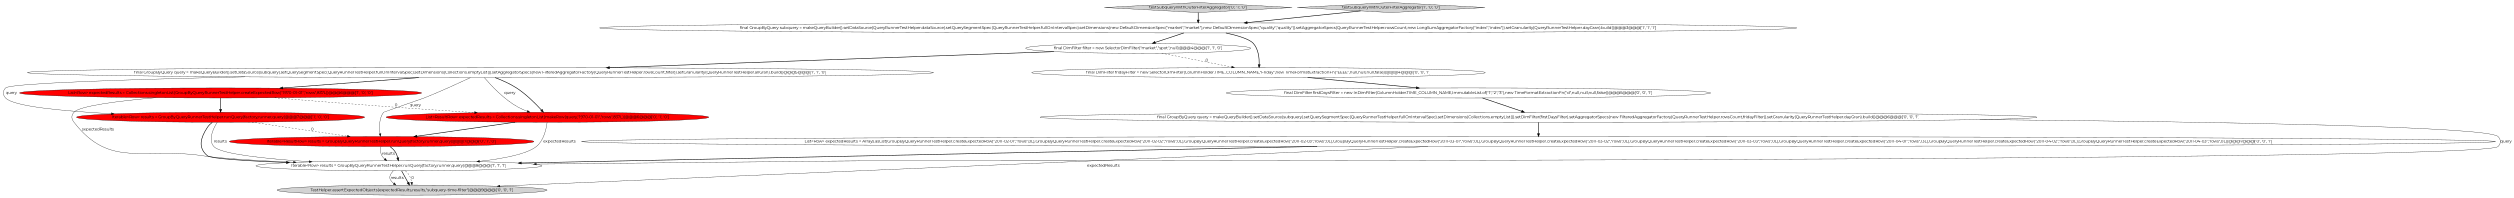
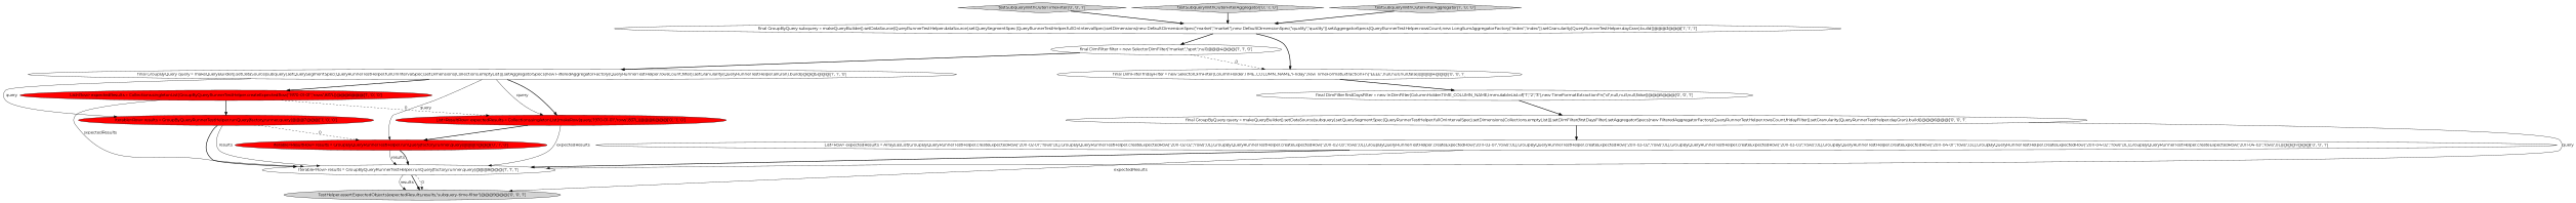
  digraph {
    fontname=Montserrat
    node [fillcolor=white shape=ellipse style=filled fontname=Montserrat]
    edge [style=bold fontname=Montserrat]
    n1 [fillcolor=red label="List<ResultRow> expectedResults = Collections.singletonList(makeRow(query,\"1970-01-01\",\"rows\",837L))@@@6@@@['0', '1', '0']"]
    n2 [fillcolor=red label="Iterable<ResultRow> results = GroupByQueryRunnerTestHelper.runQuery(factory,runner,query)@@@7@@@['0', '1', '0']"]
    n3 [label="Iterable<Row> results = GroupByQueryRunnerTestHelper.runQuery(factory,runner,query)@@@8@@@['1', '1', '1']"]
    n4 [label="final GroupByQuery query = makeQueryBuilder().setDataSource(subquery).setQuerySegmentSpec(QueryRunnerTestHelper.fullOnIntervalSpec).setDimensions(Collections.emptyList()).setDimFilter(firstDaysFilter).setAggregatorSpecs(new FilteredAggregatorFactory(QueryRunnerTestHelper.rowsCount,fridayFilter)).setGranularity(QueryRunnerTestHelper.dayGran).build()@@@6@@@['0', '0', '1']"]
    n5 [label="List<Row> expectedResults = Arrays.asList(GroupByQueryRunnerTestHelper.createExpectedRow(\"2011-02-01\",\"rows\",0L),GroupByQueryRunnerTestHelper.createExpectedRow(\"2011-02-02\",\"rows\",0L),GroupByQueryRunnerTestHelper.createExpectedRow(\"2011-02-03\",\"rows\",0L),GroupByQueryRunnerTestHelper.createExpectedRow(\"2011-03-01\",\"rows\",0L),GroupByQueryRunnerTestHelper.createExpectedRow(\"2011-03-02\",\"rows\",0L),GroupByQueryRunnerTestHelper.createExpectedRow(\"2011-03-03\",\"rows\",0L),GroupByQueryRunnerTestHelper.createExpectedRow(\"2011-04-01\",\"rows\",13L),GroupByQueryRunnerTestHelper.createExpectedRow(\"2011-04-02\",\"rows\",0L),GroupByQueryRunnerTestHelper.createExpectedRow(\"2011-04-03\",\"rows\",0L))@@@7@@@['0', '0', '1']"]
    n6 [fillcolor=lightgray label="TestHelper.assertExpectedObjects(expectedResults,results,\"subquery-time-filter\")@@@9@@@['0', '0', '1']"]
+   n7 [fillcolor=lightgray label="testSubqueryWithOuterTimeFilter['0', '0', '1']" shape=diamond]
    n8 [label="final GroupByQuery subquery = makeQueryBuilder().setDataSource(QueryRunnerTestHelper.dataSource).setQuerySegmentSpec(QueryRunnerTestHelper.fullOnIntervalSpec).setDimensions(new DefaultDimensionSpec(\"market\",\"market\"),new DefaultDimensionSpec(\"quality\",\"quality\")).setAggregatorSpecs(QueryRunnerTestHelper.rowsCount,new LongSumAggregatorFactory(\"index\",\"index\")).setGranularity(QueryRunnerTestHelper.dayGran).build()@@@3@@@['1', '1', '1']"]
    n9 [label="final DimFilter fridayFilter = new SelectorDimFilter(ColumnHolder.TIME_COLUMN_NAME,\"Friday\",new TimeFormatExtractionFn(\"EEEE\",null,null,null,false))@@@4@@@['0', '0', '1']"]
    n10 [label="final DimFilter firstDaysFilter = new InDimFilter(ColumnHolder.TIME_COLUMN_NAME,ImmutableList.of(\"1\",\"2\",\"3\"),new TimeFormatExtractionFn(\"d\",null,null,null,false))@@@5@@@['0', '0', '1']"]
    n11 [fillcolor=lightgray label="testSubqueryWithOuterFilterAggregator['0', '1', '0']" shape=diamond]
    n12 [fillcolor=lightgray label="testSubqueryWithOuterFilterAggregator['1', '0', '0']" shape=diamond]
    n13 [label="final GroupByQuery query = makeQueryBuilder().setDataSource(subquery).setQuerySegmentSpec(QueryRunnerTestHelper.fullOnIntervalSpec).setDimensions(Collections.emptyList()).setAggregatorSpecs(new FilteredAggregatorFactory(QueryRunnerTestHelper.rowsCount,filter)).setGranularity(QueryRunnerTestHelper.allGran).build()@@@5@@@['1', '1', '0']"]
    n14 [fillcolor=red label="List<Row> expectedResults = Collections.singletonList(GroupByQueryRunnerTestHelper.createExpectedRow(\"1970-01-01\",\"rows\",837L))@@@6@@@['1', '0', '0']"]
    n15 [fillcolor=red label="Iterable<Row> results = GroupByQueryRunnerTestHelper.runQuery(factory,runner,query)@@@7@@@['1', '0', '0']"]
    n16 [label="final DimFilter filter = new SelectorDimFilter(\"market\",\"spot\",null)@@@4@@@['1', '1', '0']"]
    n1 -> n2
    n1 -> n3 [label=expectedResults style=solid]
    n2 -> n3 [label=results style=solid]
    n2 -> n3
    n3 -> n6 [label=results style=solid]
    n3 -> n6
    n3 -> n6 [label=0 style=dashed]
    n4 -> n3 [label=query style=solid]
    n4 -> n5
    n5 -> n3
    n5 -> n6 [label=expectedResults style=solid]
+   n7 -> n8
    n8 -> n9
    n8 -> n16
    n9 -> n10
    n10 -> n4
    n11 -> n8
    n12 -> n8
    n13 -> n1 [label=query style=solid]
    n13 -> n1
    n13 -> n2 [label=query style=solid]
    n13 -> n14
    n13 -> n15 [label=query style=solid]
    n14 -> n1 [label=0 style=dashed]
    n14 -> n3 [label=expectedResults style=solid]
    n14 -> n15
    n15 -> n2 [label=0 style=dashed]
    n15 -> n3
    n15 -> n3 [label=results style=solid]
    n16 -> n9 [label=0 style=dashed]
    n16 -> n13
  }
